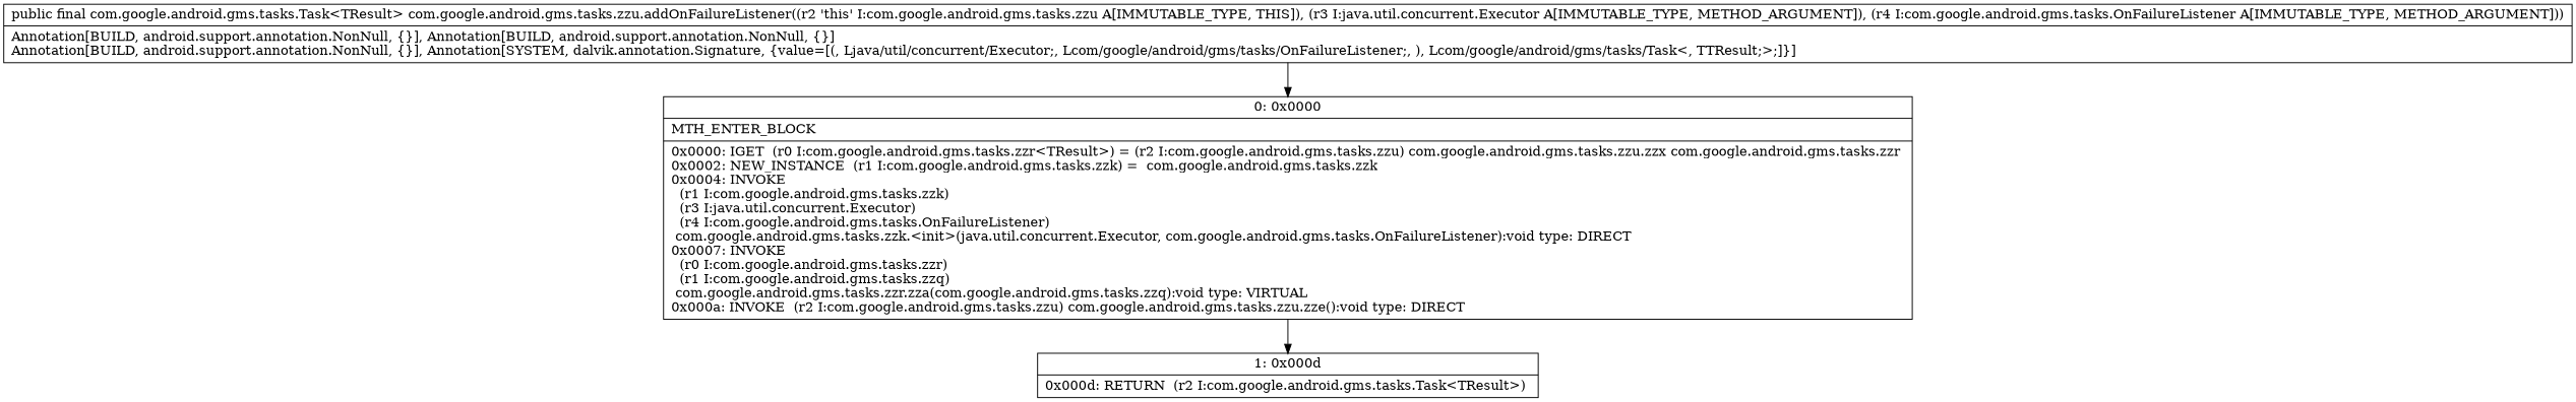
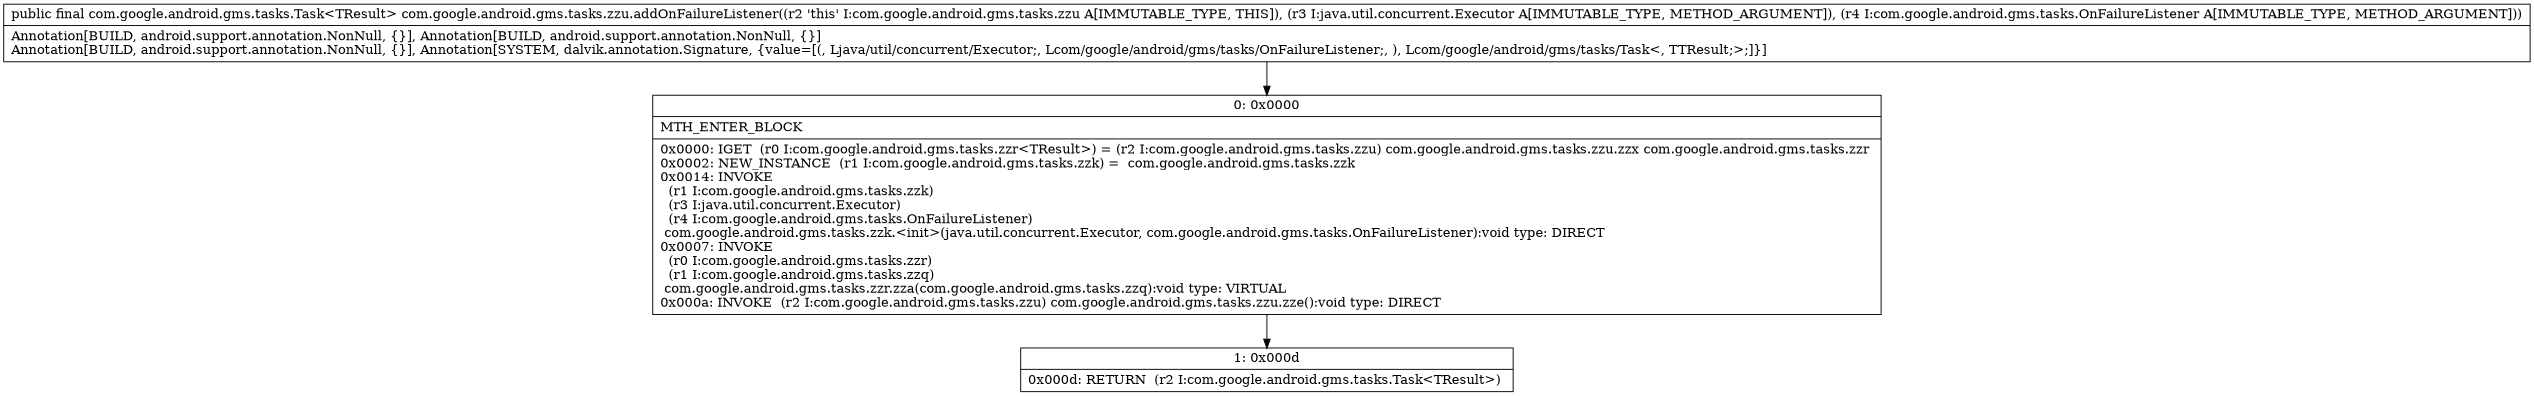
  digraph {
    node [shape=record]
-   n1 [label="{0\:\ 0x0000|MTH_ENTER_BLOCK\l|0x0000: IGET  (r0 I:com.google.android.gms.tasks.zzr\<TResult\>) = (r2 I:com.google.android.gms.tasks.zzu) com.google.android.gms.tasks.zzu.zzx com.google.android.gms.tasks.zzr \l0x0002: NEW_INSTANCE  (r1 I:com.google.android.gms.tasks.zzk) =  com.google.android.gms.tasks.zzk \l0x0004: INVOKE  \l  (r1 I:com.google.android.gms.tasks.zzk)\l  (r3 I:java.util.concurrent.Executor)\l  (r4 I:com.google.android.gms.tasks.OnFailureListener)\l com.google.android.gms.tasks.zzk.\<init\>(java.util.concurrent.Executor, com.google.android.gms.tasks.OnFailureListener):void type: DIRECT \l0x0007: INVOKE  \l  (r0 I:com.google.android.gms.tasks.zzr)\l  (r1 I:com.google.android.gms.tasks.zzq)\l com.google.android.gms.tasks.zzr.zza(com.google.android.gms.tasks.zzq):void type: VIRTUAL \l0x000a: INVOKE  (r2 I:com.google.android.gms.tasks.zzu) com.google.android.gms.tasks.zzu.zze():void type: DIRECT \l}"]
+   n1 [label="{0\:\ 0x0000|MTH_ENTER_BLOCK\l|0x0000: IGET  (r0 I:com.google.android.gms.tasks.zzr\<TResult\>) = (r2 I:com.google.android.gms.tasks.zzu) com.google.android.gms.tasks.zzu.zzx com.google.android.gms.tasks.zzr \l0x0002: NEW_INSTANCE  (r1 I:com.google.android.gms.tasks.zzk) =  com.google.android.gms.tasks.zzk \l0x0014: INVOKE  \l  (r1 I:com.google.android.gms.tasks.zzk)\l  (r3 I:java.util.concurrent.Executor)\l  (r4 I:com.google.android.gms.tasks.OnFailureListener)\l com.google.android.gms.tasks.zzk.\<init\>(java.util.concurrent.Executor, com.google.android.gms.tasks.OnFailureListener):void type: DIRECT \l0x0007: INVOKE  \l  (r0 I:com.google.android.gms.tasks.zzr)\l  (r1 I:com.google.android.gms.tasks.zzq)\l com.google.android.gms.tasks.zzr.zza(com.google.android.gms.tasks.zzq):void type: VIRTUAL \l0x000a: INVOKE  (r2 I:com.google.android.gms.tasks.zzu) com.google.android.gms.tasks.zzu.zze():void type: DIRECT \l}"]
    n2 [label="{1\:\ 0x000d|0x000d: RETURN  (r2 I:com.google.android.gms.tasks.Task\<TResult\>) \l}"]
    n3 [label="{public final com.google.android.gms.tasks.Task\<TResult\> com.google.android.gms.tasks.zzu.addOnFailureListener((r2 'this' I:com.google.android.gms.tasks.zzu A[IMMUTABLE_TYPE, THIS]), (r3 I:java.util.concurrent.Executor A[IMMUTABLE_TYPE, METHOD_ARGUMENT]), (r4 I:com.google.android.gms.tasks.OnFailureListener A[IMMUTABLE_TYPE, METHOD_ARGUMENT]))  | Annotation[BUILD, android.support.annotation.NonNull, \{\}], Annotation[BUILD, android.support.annotation.NonNull, \{\}]\lAnnotation[BUILD, android.support.annotation.NonNull, \{\}], Annotation[SYSTEM, dalvik.annotation.Signature, \{value=[(, Ljava\/util\/concurrent\/Executor;, Lcom\/google\/android\/gms\/tasks\/OnFailureListener;, ), Lcom\/google\/android\/gms\/tasks\/Task\<, TTResult;\>;]\}]\l}"]
    n1 -> n2
    n3 -> n1
  }
